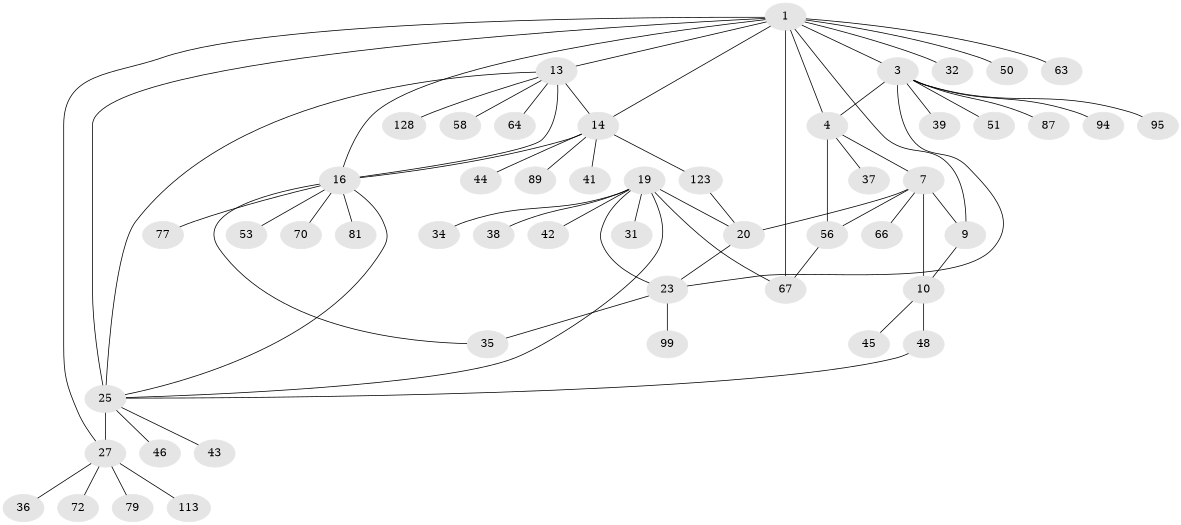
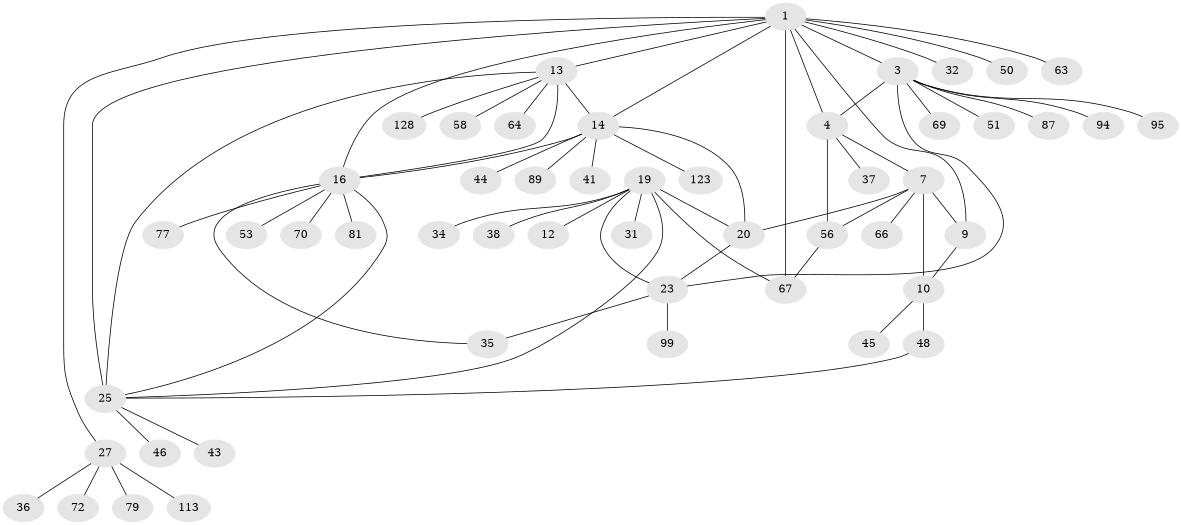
  graph {
    node [color=gray90 style=filled]
    1 [super="+2+5+105+106+127+75"]
    3 [super="+62"]
    4 [super="+104+6"]
    9 [super="+84+107+86+101"]
    13
    14
    16 [super="+71+17"]
    25 [super="+26"]
    27
    32
    50
    63
    67 [super="+78+122"]
    23
-   39
+   39 [label=69]
    51
    87
    94 [super="+96"]
    95 [super="+120"]
    7 [super="+54+124+8+11+49+12"]
    37 [super="+55"]
    56
    10
    58
    64
    128
    20 [super="+69+33+53"]
    41
    44
    89
    n31 [label=123]
    35
    n33 [label=77 super="+85"]
    n34 [label=53 super="+76+68"]
    70
    81
    n37 [label=99]
    43
    46
    36
    72
    79
    113
    66
    45
    48 [super="+100"]
    19 [super="+24+90+92+21+57"]
    31 [super="+82"]
    34
    38
-   42
+   42 [label=12]
    1 -- 3 [weight=3]
    1 -- 4 [weight=6]
    1 -- 9
    1 -- 13
    1 -- 14 [weight=2]
    1 -- 16 [weight=4]
    1 -- 25 [weight=4]
    1 -- 27
    1 -- 32
    1 -- 50
    1 -- 63
    1 -- 67 [weight=2]
    3 -- 4 [weight=2]
    3 -- 23
    3 -- 39
    3 -- 51
    3 -- 87
    3 -- 94
    3 -- 95
    4 -- 7
    4 -- 37
    4 -- 56
    9 -- 10
    13 -- 14
    13 -- 16 [weight=3]
    13 -- 25
    13 -- 58
    13 -- 64
    13 -- 128
    14 -- 16 [weight=3]
-   n31 -- 20
+   14 -- 20
    14 -- 41
    14 -- 44
    14 -- 89
    14 -- n31
    16 -- 25
    16 -- 35
    16 -- n33
    16 -- n34
    16 -- 70
    16 -- 81
-   25 -- 27 [weight=4]
    25 -- 43
    25 -- 46
    27 -- 36
    27 -- 72
    27 -- 79
    27 -- 113
    23 -- 35
    23 -- n37
    7 -- 9 [weight=4]
    7 -- 56
    7 -- 10 [weight=4]
    7 -- 20
    7 -- 66
    56 -- 67
    10 -- 45
    10 -- 48
    20 -- 23
    48 -- 25
    19 -- 25
    19 -- 67
    19 -- 23 [weight=4]
    19 -- 20 [weight=4]
    19 -- 31
    19 -- 34
    19 -- 38
    19 -- 42
  }
